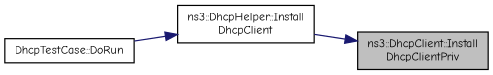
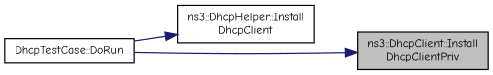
  digraph {
    fontname="Comic Neue"
    rankdir=RL
    node [color=black fillcolor=white fontname="Comic Neue" fontsize=10 shape=record style=filled]
    edge [color=midnightblue dir=back fontname="Comic Neue" fontsize=10 labelfontname=Helvetica labelfontsize=10 style=solid]
    n1 [fillcolor=grey75 fontcolor=black height=0.2 label="ns3::DhcpClient::Install\lDhcpClientPriv" width=0.4]
    n2 [height=0.2 label="ns3::DhcpHelper::Install\lDhcpClient" width=0.4]
    n3 [height=0.2 label="DhcpTestCase::DoRun" width=0.4]
-   n1 -> n2
+   n1 -> n3
    n2 -> n3
  }
